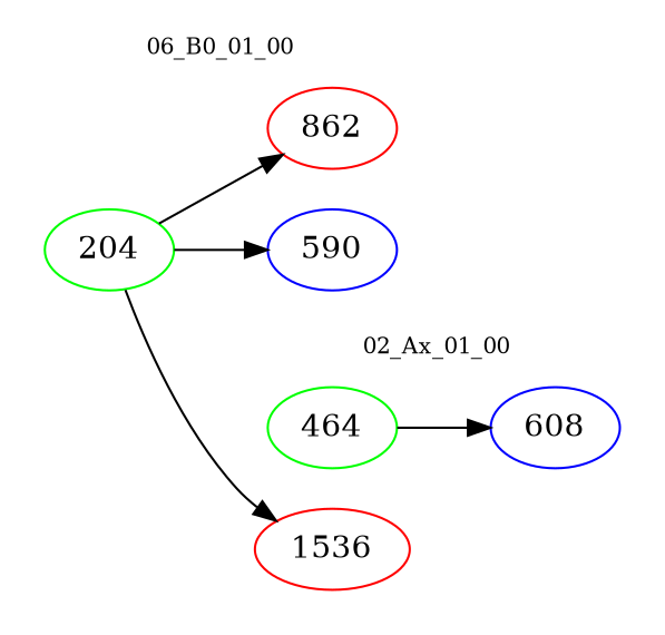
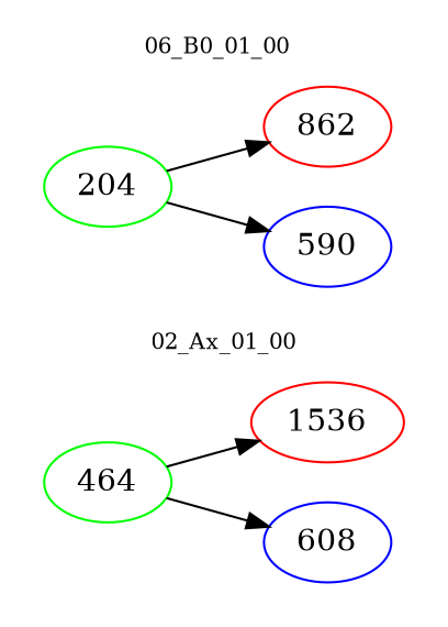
  digraph {
    rankdir=LR
    node [color=green]
    edge [color=black]
    n1 [label=464]
    n2 [color=blue label=608]
    n3 [color=red label=1536]
    n4 [label=204]
    n5 [color=blue label=590]
    n6 [color=red label=862]
    subgraph cluster_1 {
      color=white
      fontsize=10
      label="02_Ax_01_00"
      n1
      n2
      n3
    }
    subgraph cluster_2 {
      color=white
      fontsize=10
      label="06_B0_01_00"
      n4
      n5
      n6
    }
    n1 -> n2
-   n4 -> n3
+   n1 -> n3
    n4 -> n5
    n4 -> n6
  }
